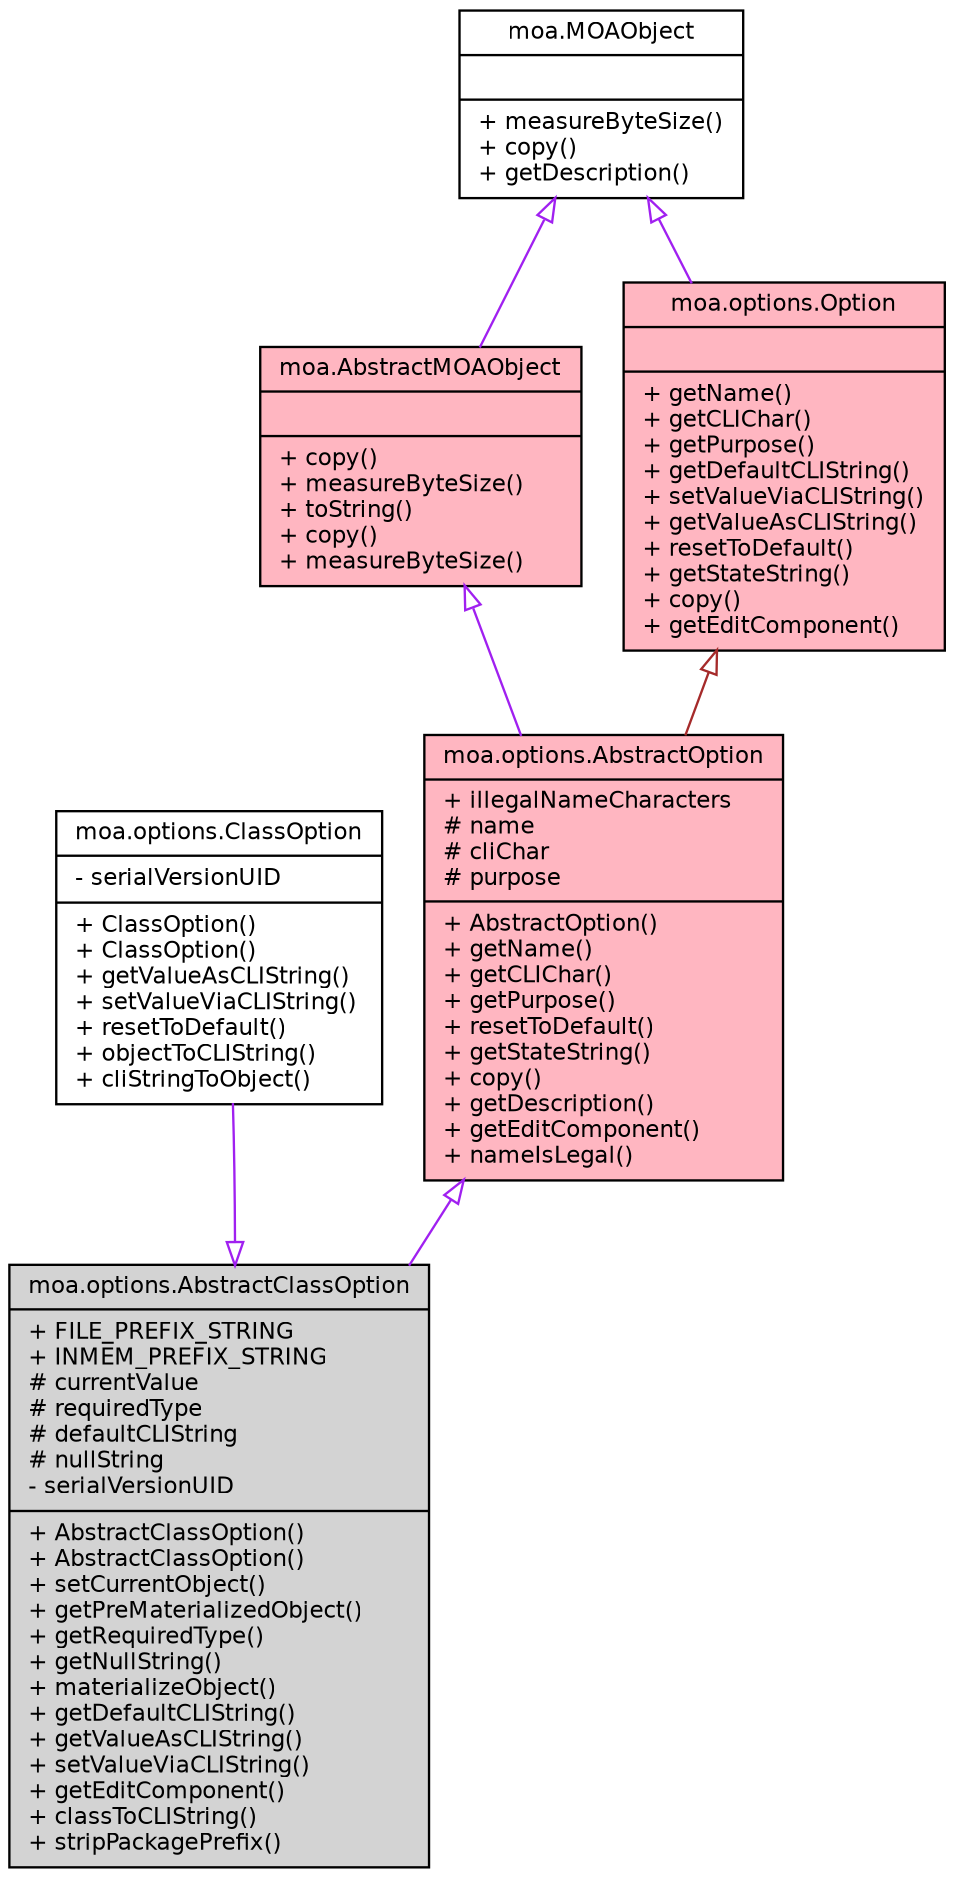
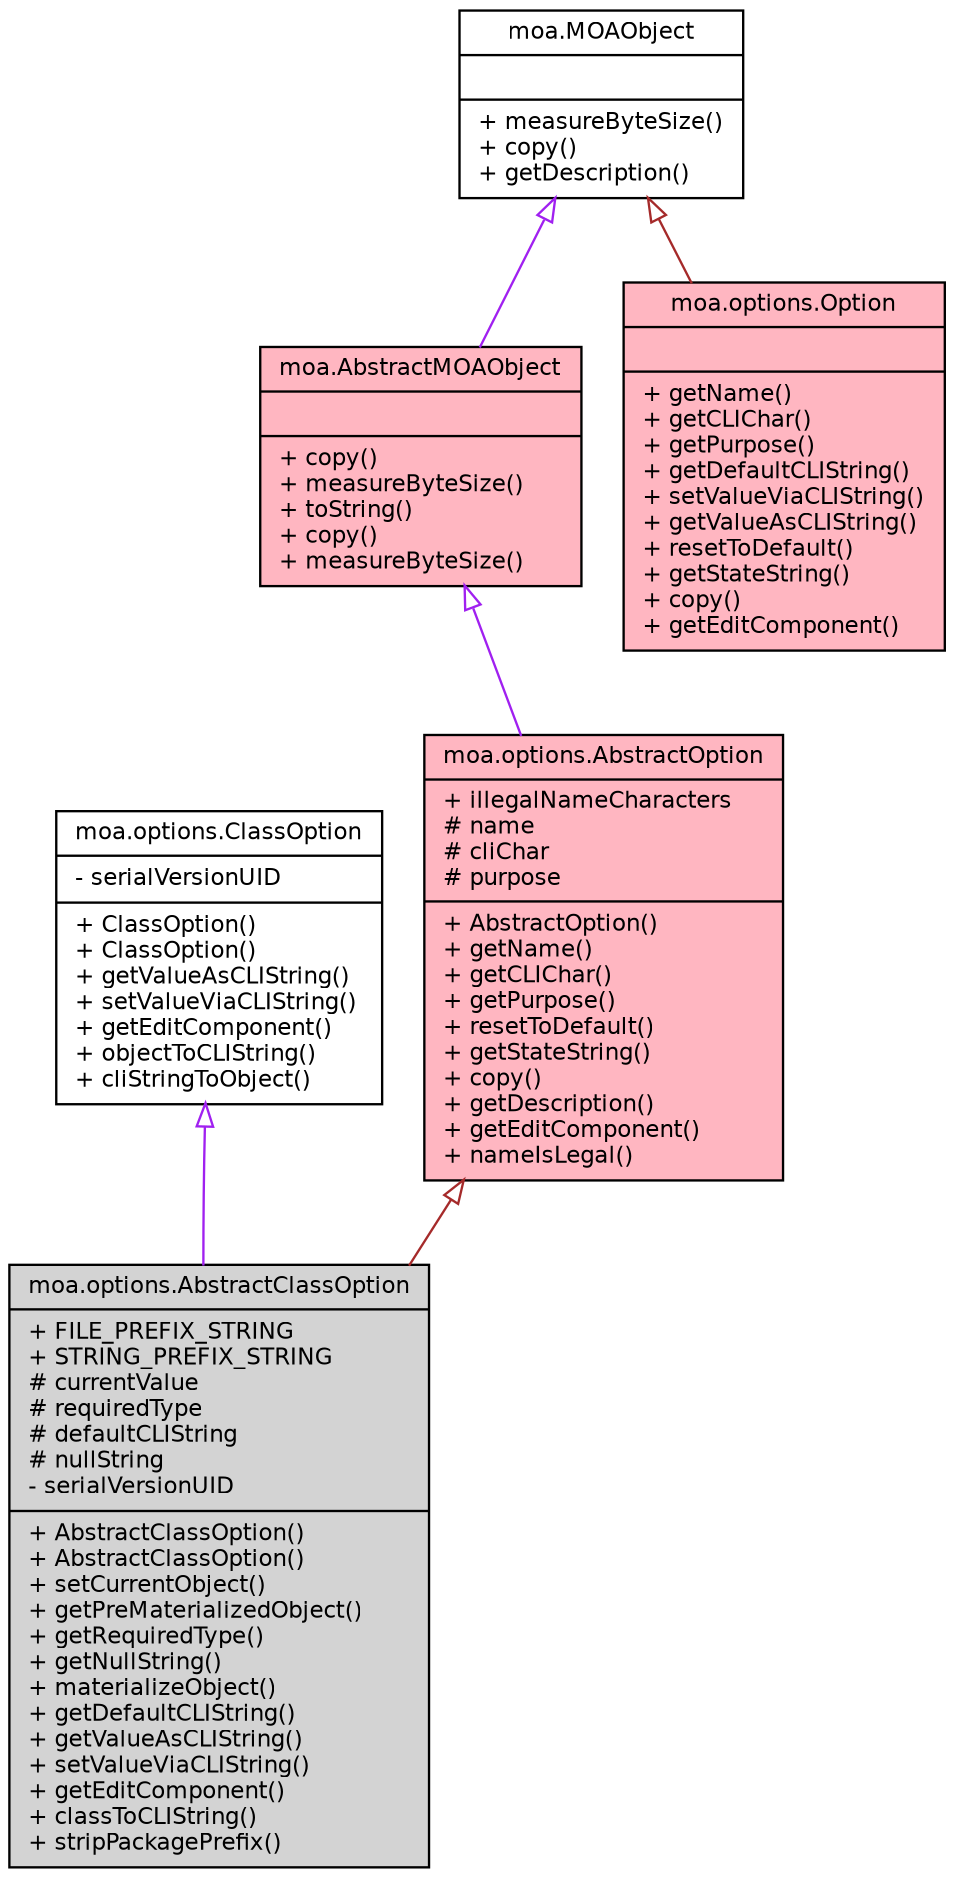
  digraph {
    node [color=black fillcolor=lightpink fontname=Helvetica fontsize=10 shape=record style=filled]
    edge [arrowtail=empty color=purple dir=back fontname=Helvetica fontsize=10 labelfontname=Helvetica labelfontsize=10 style=solid]
-   n1 [fillcolor=white fontcolor=black height=0.2 label="{moa.options.ClassOption\n|- serialVersionUID\l|+ ClassOption()\l+ ClassOption()\l+ getValueAsCLIString()\l+ setValueViaCLIString()\l+ resetToDefault()\l+ objectToCLIString()\l+ cliStringToObject()\l}" width=0.4]
-   n2 [fillcolor=lightgrey height=0.2 label="{moa.options.AbstractClassOption\n|+ FILE_PREFIX_STRING\l+ INMEM_PREFIX_STRING\l# currentValue\l# requiredType\l# defaultCLIString\l# nullString\l- serialVersionUID\l|+ AbstractClassOption()\l+ AbstractClassOption()\l+ setCurrentObject()\l+ getPreMaterializedObject()\l+ getRequiredType()\l+ getNullString()\l+ materializeObject()\l+ getDefaultCLIString()\l+ getValueAsCLIString()\l+ setValueViaCLIString()\l+ getEditComponent()\l+ classToCLIString()\l+ stripPackagePrefix()\l}" width=0.4]
+   n1 [fillcolor=white fontcolor=black height=0.2 label="{moa.options.ClassOption\n|- serialVersionUID\l|+ ClassOption()\l+ ClassOption()\l+ getValueAsCLIString()\l+ setValueViaCLIString()\l+ getEditComponent()\l+ objectToCLIString()\l+ cliStringToObject()\l}" width=0.4]
+   n2 [fillcolor=lightgrey height=0.2 label="{moa.options.AbstractClassOption\n|+ FILE_PREFIX_STRING\l+ STRING_PREFIX_STRING\l# currentValue\l# requiredType\l# defaultCLIString\l# nullString\l- serialVersionUID\l|+ AbstractClassOption()\l+ AbstractClassOption()\l+ setCurrentObject()\l+ getPreMaterializedObject()\l+ getRequiredType()\l+ getNullString()\l+ materializeObject()\l+ getDefaultCLIString()\l+ getValueAsCLIString()\l+ setValueViaCLIString()\l+ getEditComponent()\l+ classToCLIString()\l+ stripPackagePrefix()\l}" width=0.4]
    n3 [height=0.2 label="{moa.options.AbstractOption\n|+ illegalNameCharacters\l# name\l# cliChar\l# purpose\l|+ AbstractOption()\l+ getName()\l+ getCLIChar()\l+ getPurpose()\l+ resetToDefault()\l+ getStateString()\l+ copy()\l+ getDescription()\l+ getEditComponent()\l+ nameIsLegal()\l}" width=0.4]
    n4 [height=0.2 label="{moa.AbstractMOAObject\n||+ copy()\l+ measureByteSize()\l+ toString()\l+ copy()\l+ measureByteSize()\l}" width=0.4]
    n5 [fillcolor=white height=0.2 label="{moa.MOAObject\n||+ measureByteSize()\l+ copy()\l+ getDescription()\l}" width=0.4]
    n6 [height=0.2 label="{moa.options.Option\n||+ getName()\l+ getCLIChar()\l+ getPurpose()\l+ getDefaultCLIString()\l+ setValueViaCLIString()\l+ getValueAsCLIString()\l+ resetToDefault()\l+ getStateString()\l+ copy()\l+ getEditComponent()\l}" width=0.4]
-   n2 -> n1
-   n3 -> n2
+   n1 -> n2
+   n3 -> n2 [color=brown]
    n4 -> n3
    n5 -> n4
-   n5 -> n6
-   n6 -> n3 [color=brown]
+   n5 -> n6 [color=brown]
  }
